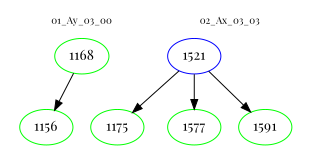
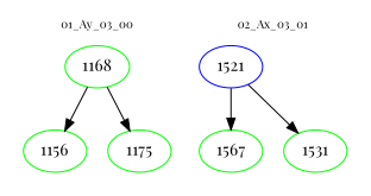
  digraph {
    fontname="Playfair Display"
    node [color=green fontname="Playfair Display"]
    edge [color=black fontname="Playfair Display"]
    n1 [label=1168]
    n2 [label=1156]
    n3 [label=1175]
    n4 [color=blue label=1521]
-   n5 [label=1577]
-   n6 [label=1591]
+   n5 [label=1567]
+   n6 [label=1531]
    subgraph cluster_1 {
      color=white
      fontsize=10
      label="01_Ay_03_00"
      n1
      n2
      n3
    }
    subgraph cluster_2 {
      color=white
      fontsize=10
-     label="02_Ax_03_03"
+     label="02_Ax_03_01"
      n4
      n5
      n6
    }
    n1 -> n2
-   n4 -> n3
+   n1 -> n3
    n4 -> n5
    n4 -> n6
  }
